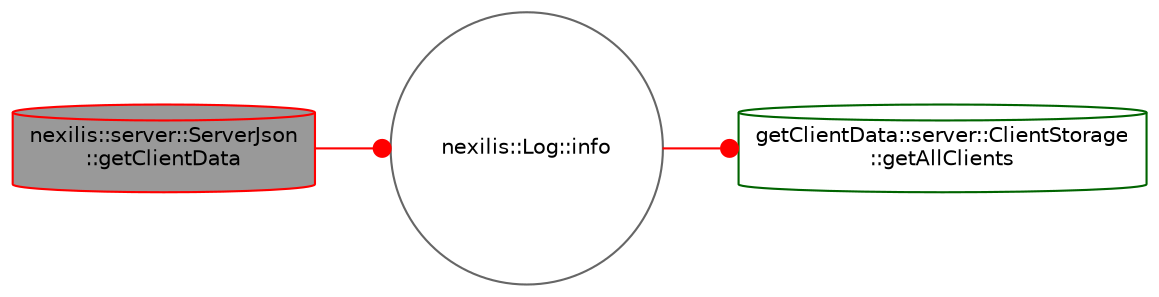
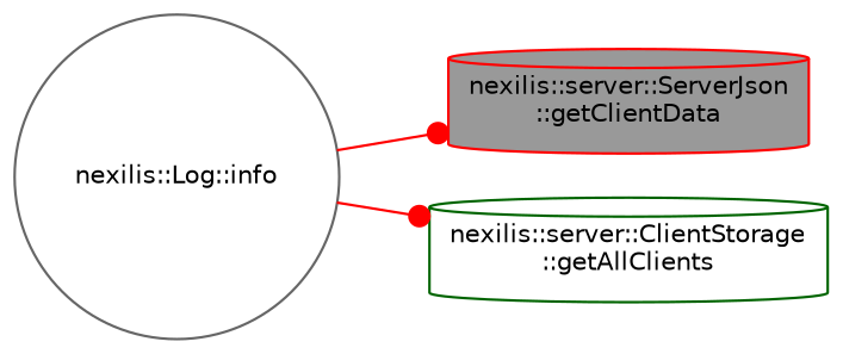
  digraph {
    rankdir=LR
    node [fillcolor=white fontname=Helvetica fontsize=10 shape=cylinder style=filled]
    edge [arrowhead=dot color=red fontname=Helvetica fontsize=10 labelfontname=Helvetica labelfontsize=10 style=solid]
    n1 [color=red fillcolor=grey60 fontcolor=black height=0.2 label="nexilis::server::ServerJson\l::getClientData" width=0.4]
    n2 [color=gray40 height=0.2 label="nexilis::Log::info" shape=circle width=0.4]
-   n3 [color=darkgreen height=0.2 label="getClientData::server::ClientStorage\l::getAllClients" width=0.4]
-   n1 -> n2
+   n3 [color=darkgreen height=0.2 label="nexilis::server::ClientStorage\l::getAllClients" width=0.4]
+   n2 -> n1
    n2 -> n3
  }
